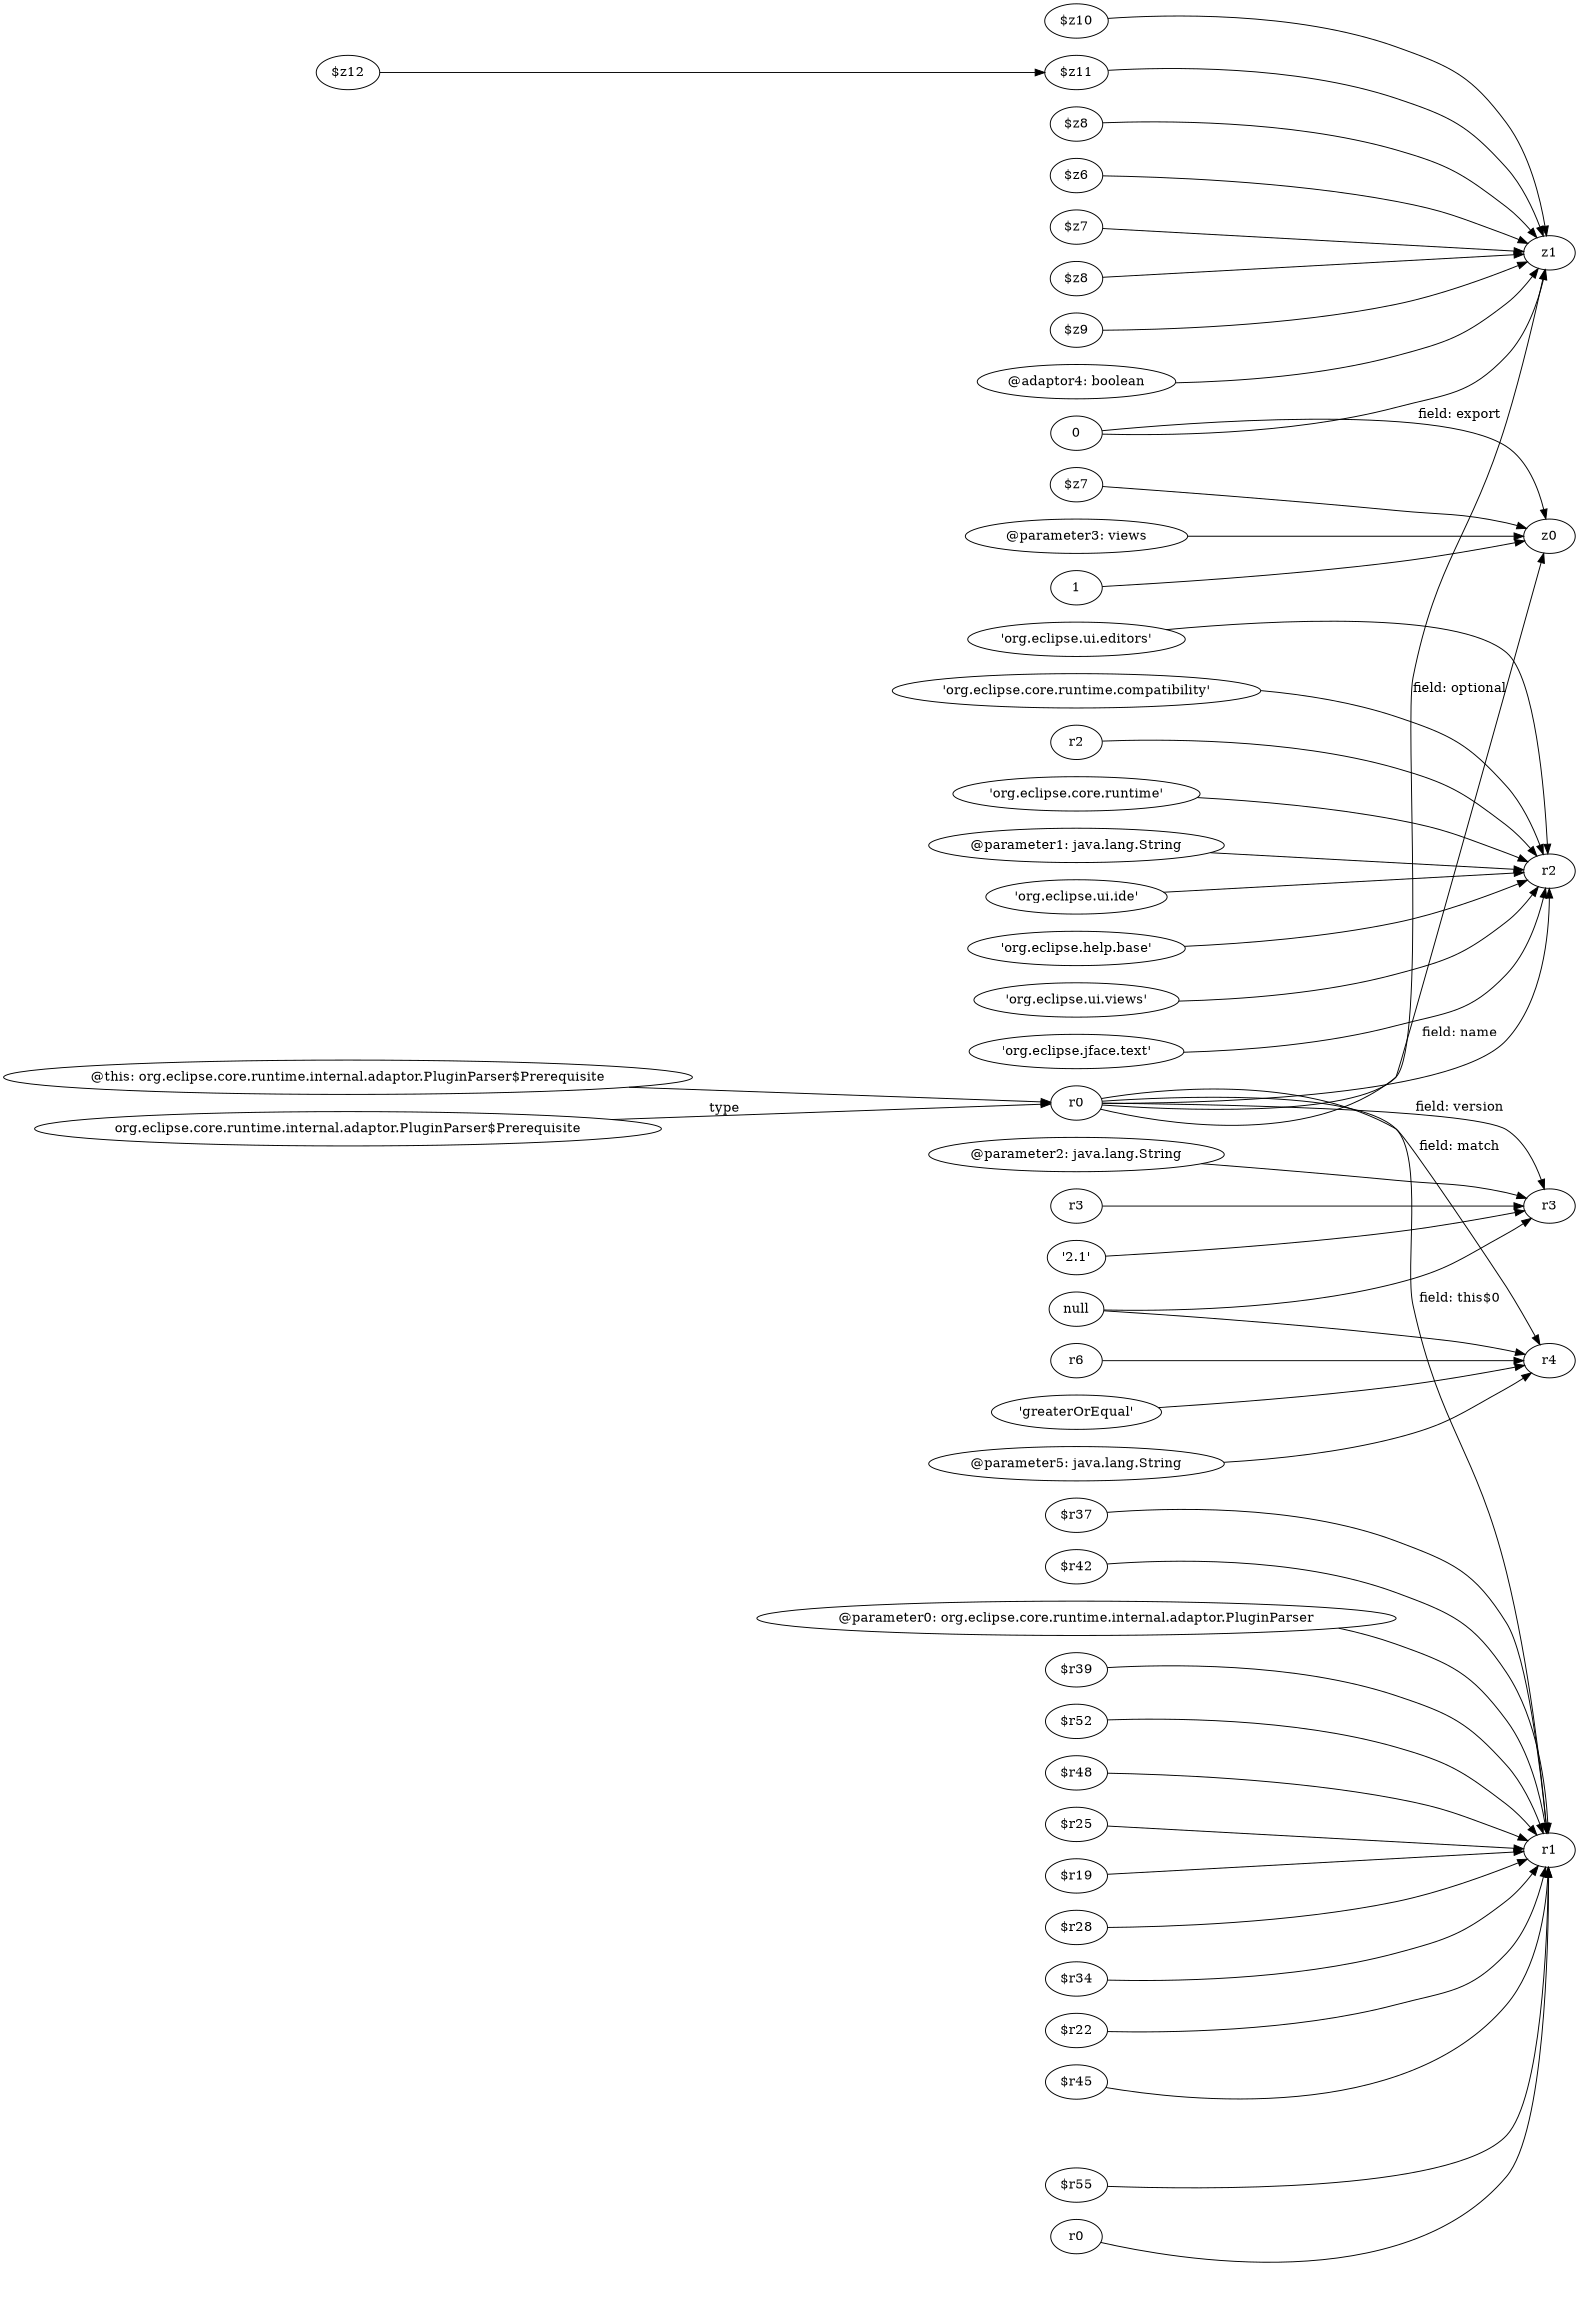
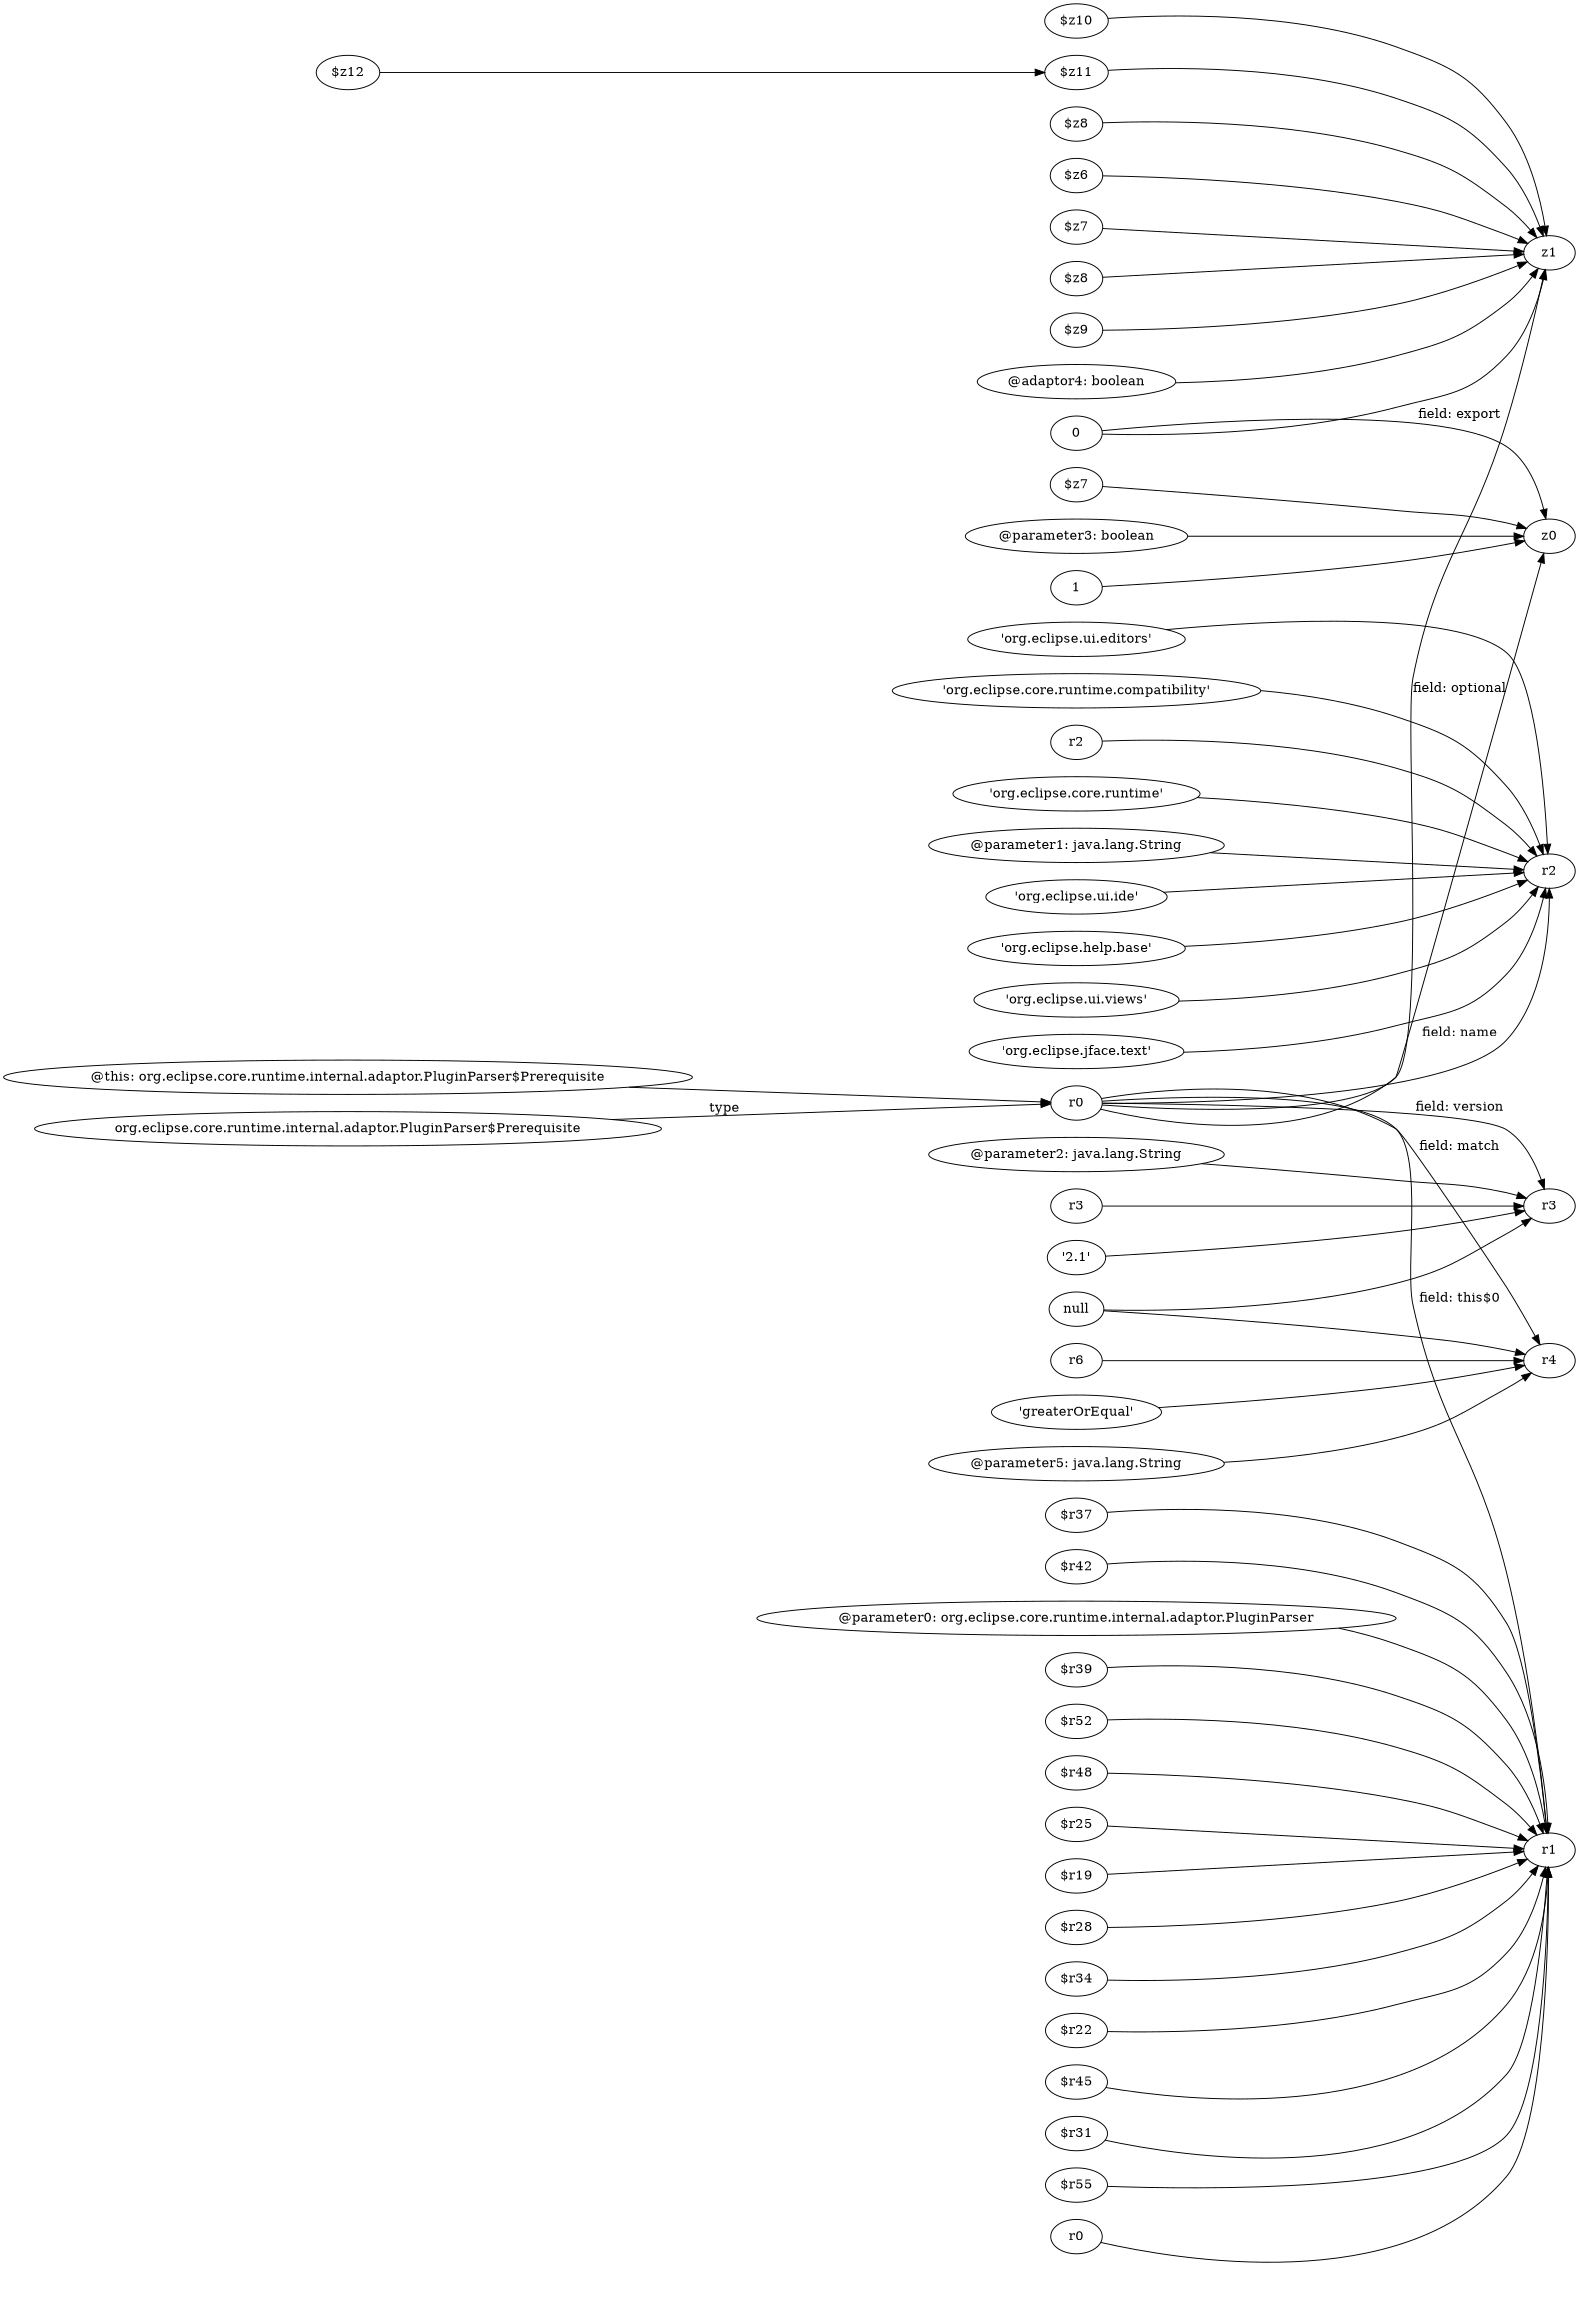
  digraph {
    rankdir=LR
    n1 [label="@this: org.eclipse.core.runtime.internal.adaptor.PluginParser$Prerequisite"]
    n2 [label=r0]
    n3 [label=z1]
    n4 [label=r2]
    n5 [label=r4]
    n6 [label=r1]
    n7 [label=r3]
    n8 [label=z0]
    n9 [label="$z10"]
    n10 [label="'org.eclipse.core.runtime.compatibility'"]
    n11 [label="$z12"]
    n12 [label="$z11"]
    n13 [label="$z8"]
    n14 [label=null]
    n15 [label=r2]
    n16 [label="$r55"]
    n17 [label="'org.eclipse.core.runtime'"]
    n18 [label="$z6"]
    n19 [label=r0]
    n20 [label="$r37"]
    n21 [label="org.eclipse.core.runtime.internal.adaptor.PluginParser$Prerequisite"]
    n22 [label="$z7"]
    n23 [label="@parameter1: java.lang.String"]
    n24 [label="'2.1'"]
    n25 [label="'greaterOrEqual'"]
    n26 [label="$r42"]
    n27 [label="'org.eclipse.ui.ide'"]
    n28 [label="@parameter0: org.eclipse.core.runtime.internal.adaptor.PluginParser"]
    n29 [label="@parameter5: java.lang.String"]
    n30 [label="$z8"]
    n31 [label="$z9"]
    n32 [label="'org.eclipse.help.base'"]
    n33 [label="$r39"]
    n34 [label="$r52"]
    n35 [label="$z7"]
    n36 [label="$r48"]
    n37 [label="$r25"]
    n38 [label="$r19"]
    n39 [label="@adaptor4: boolean"]
    n40 [label=r6]
    n41 [label="$r28"]
    n42 [label="@parameter2: java.lang.String"]
    n43 [label="'org.eclipse.ui.views'"]
    n44 [label="'org.eclipse.jface.text'"]
    n45 [label="$r34"]
-   n46 [label="@parameter3: views"]
+   n46 [label="@parameter3: boolean"]
    n47 [label="$r22"]
    n48 [label="'org.eclipse.ui.editors'"]
    n49 [label="$r45"]
    n50 [label=0]
    n51 [label=1]
+   n52 [label="$r31"]
    n53 [label=r3]
    n1 -> n2
    n2 -> n3 [label="field: export"]
    n2 -> n4 [label="field: name"]
    n2 -> n5 [label="field: match"]
    n2 -> n6 [label="field: this$0"]
    n2 -> n7 [label="field: version"]
    n2 -> n8 [label="field: optional"]
    n9 -> n3
    n10 -> n4
    n11 -> n12
    n12 -> n3
    n13 -> n3
    n14 -> n5
    n14 -> n7
    n15 -> n4
    n16 -> n6
    n17 -> n4
    n18 -> n3
    n19 -> n6
    n20 -> n6
    n21 -> n2 [label=type]
    n22 -> n3
    n23 -> n4
    n24 -> n7
    n25 -> n5
    n26 -> n6
    n27 -> n4
    n28 -> n6
    n29 -> n5
    n30 -> n3
    n31 -> n3
    n32 -> n4
    n33 -> n6
    n34 -> n6
    n35 -> n8
    n36 -> n6
    n37 -> n6
    n38 -> n6
    n39 -> n3
    n40 -> n5
    n41 -> n6
    n42 -> n7
    n43 -> n4
    n44 -> n4
    n45 -> n6
    n46 -> n8
    n47 -> n6
    n48 -> n4
    n49 -> n6
    n50 -> n3
    n50 -> n8
    n51 -> n8
+   n52 -> n6
    n53 -> n7
  }
